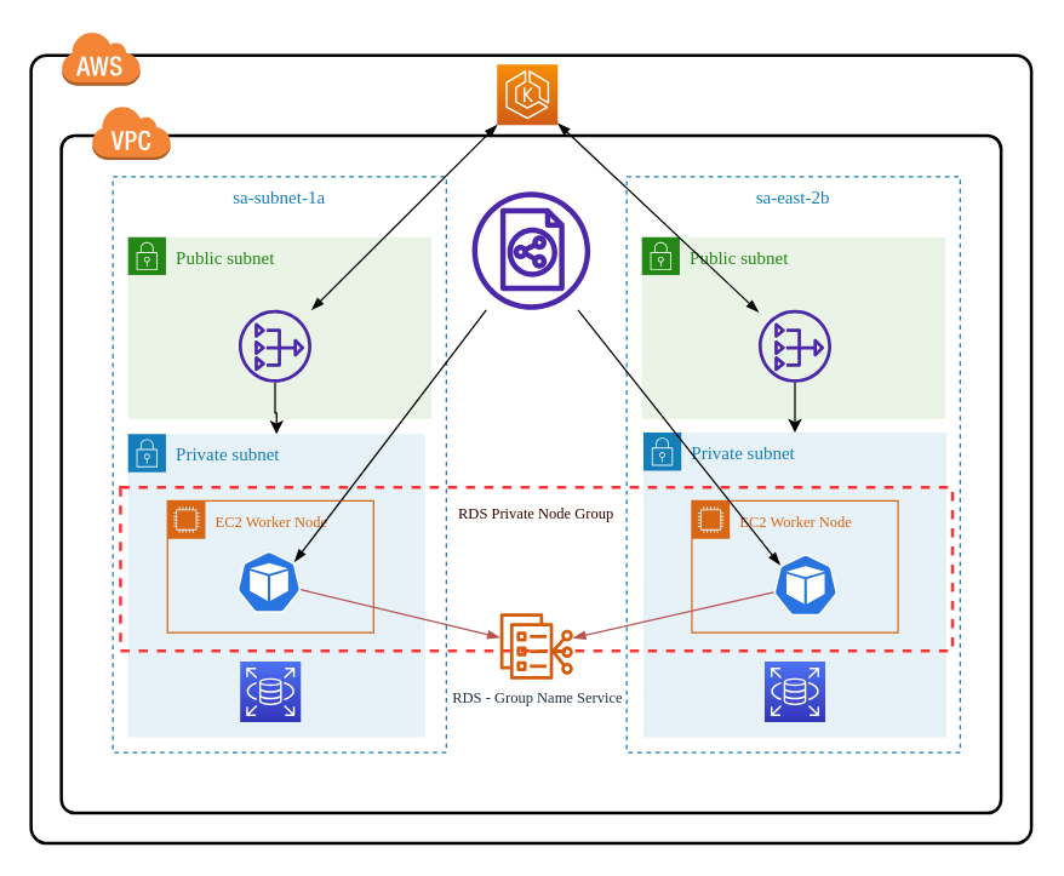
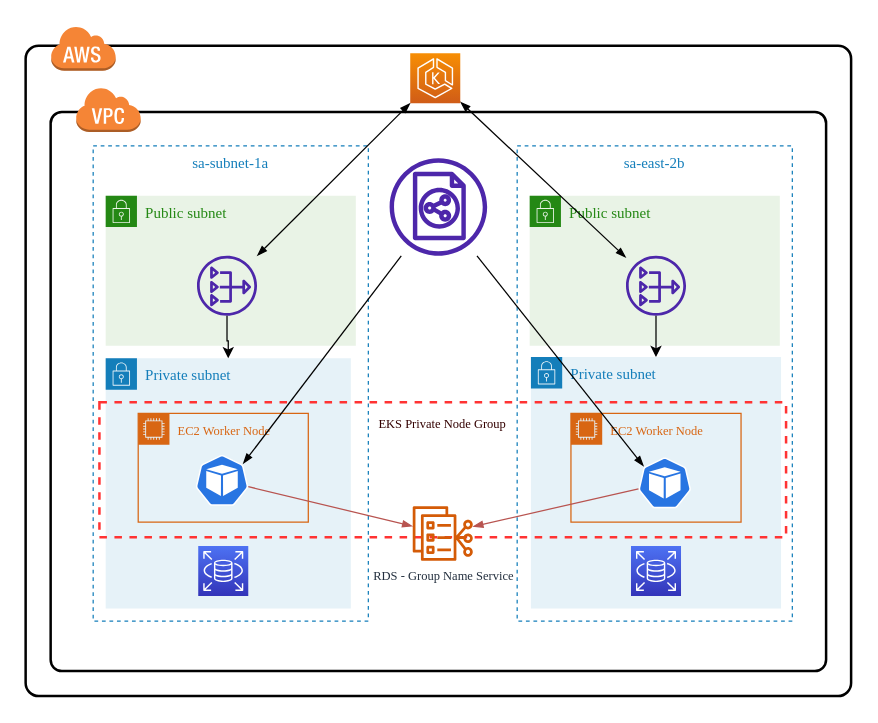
  <mxCell id="0" />
  <mxCell id="1" parent="0" />
  <mxCell id="2" value="sa-east-2b" style="fillColor=none;strokeColor=#147EBA;dashed=1;verticalAlign=top;fontStyle=0;fontColor=#147EBA;whiteSpace=wrap;html=1;fontFamily=Comic Sans MS;" vertex="1" parent="1"><mxGeometry x="413" y="116" width="220" height="380" as="geometry" /></mxCell>
  <mxCell id="3" value="" style="rounded=1;arcSize=2;dashed=0;fillColor=none;gradientColor=none;strokeWidth=2;" vertex="1" parent="1"><mxGeometry x="20" y="36" width="660" height="520" as="geometry" /></mxCell>
  <mxCell id="4" value="" style="rounded=1;arcSize=2;dashed=0;fillColor=none;gradientColor=none;strokeWidth=2;" vertex="1" parent="1"><mxGeometry x="40" y="89" width="620" height="447" as="geometry" /></mxCell>
  <mxCell id="5" value="sa-subnet-1a" style="fillColor=none;strokeColor=#147EBA;dashed=1;verticalAlign=top;fontStyle=0;fontColor=#147EBA;whiteSpace=wrap;html=1;fontFamily=Comic Sans MS;" vertex="1" parent="1"><mxGeometry x="74" y="116" width="220" height="380" as="geometry" /></mxCell>
  <mxCell id="6" value="" style="dashed=0;html=1;shape=mxgraph.aws3.cloud;fillColor=#F58536;gradientColor=none;dashed=0;" vertex="1" parent="1"><mxGeometry x="40" y="20" width="52" height="36" as="geometry" /></mxCell>
  <mxCell id="7" value="" style="dashed=0;html=1;shape=mxgraph.aws3.virtual_private_cloud;fillColor=#F58536;gradientColor=none;dashed=0;" vertex="1" parent="1"><mxGeometry x="60" y="69" width="52" height="36" as="geometry" /></mxCell>
  <mxCell id="8" value="&lt;font face=&quot;Comic Sans MS&quot;&gt;Public subnet&lt;/font&gt;" style="points=[[0,0],[0.25,0],[0.5,0],[0.75,0],[1,0],[1,0.25],[1,0.5],[1,0.75],[1,1],[0.75,1],[0.5,1],[0.25,1],[0,1],[0,0.75],[0,0.5],[0,0.25]];outlineConnect=0;gradientColor=none;html=1;whiteSpace=wrap;fontSize=12;fontStyle=0;container=1;pointerEvents=0;collapsible=0;recursiveResize=0;shape=mxgraph.aws4.group;grIcon=mxgraph.aws4.group_security_group;grStroke=0;strokeColor=#248814;fillColor=#E9F3E6;verticalAlign=top;align=left;spacingLeft=30;fontColor=#248814;dashed=0;" vertex="1" parent="1"><mxGeometry x="84" y="156" width="200" height="120" as="geometry" /></mxCell>
  <mxCell id="9" value="" style="sketch=0;outlineConnect=0;fontColor=#232F3E;gradientColor=none;fillColor=#4D27AA;strokeColor=none;dashed=0;verticalLabelPosition=bottom;verticalAlign=top;align=center;html=1;fontSize=12;fontStyle=0;aspect=fixed;pointerEvents=1;shape=mxgraph.aws4.nat_gateway;" vertex="1" parent="8"><mxGeometry x="73" y="48" width="48" height="48" as="geometry" /></mxCell>
  <mxCell id="10" value="&lt;font face=&quot;Comic Sans MS&quot;&gt;Public subnet&lt;/font&gt;" style="points=[[0,0],[0.25,0],[0.5,0],[0.75,0],[1,0],[1,0.25],[1,0.5],[1,0.75],[1,1],[0.75,1],[0.5,1],[0.25,1],[0,1],[0,0.75],[0,0.5],[0,0.25]];outlineConnect=0;gradientColor=none;html=1;whiteSpace=wrap;fontSize=12;fontStyle=0;container=1;pointerEvents=0;collapsible=0;recursiveResize=0;shape=mxgraph.aws4.group;grIcon=mxgraph.aws4.group_security_group;grStroke=0;strokeColor=#248814;fillColor=#E9F3E6;verticalAlign=top;align=left;spacingLeft=30;fontColor=#248814;dashed=0;" vertex="1" parent="1"><mxGeometry x="423" y="156" width="200" height="120" as="geometry" /></mxCell>
  <mxCell id="11" value="" style="sketch=0;outlineConnect=0;fontColor=#232F3E;gradientColor=none;fillColor=#4D27AA;strokeColor=none;dashed=0;verticalLabelPosition=bottom;verticalAlign=top;align=center;html=1;fontSize=12;fontStyle=0;aspect=fixed;pointerEvents=1;shape=mxgraph.aws4.nat_gateway;" vertex="1" parent="10"><mxGeometry x="77" y="48" width="48" height="48" as="geometry" /></mxCell>
  <mxCell id="12" value="&lt;font face=&quot;Comic Sans MS&quot;&gt;Private subnet&lt;/font&gt;" style="points=[[0,0],[0.25,0],[0.5,0],[0.75,0],[1,0],[1,0.25],[1,0.5],[1,0.75],[1,1],[0.75,1],[0.5,1],[0.25,1],[0,1],[0,0.75],[0,0.5],[0,0.25]];outlineConnect=0;gradientColor=none;html=1;whiteSpace=wrap;fontSize=12;fontStyle=0;container=1;pointerEvents=0;collapsible=0;recursiveResize=0;shape=mxgraph.aws4.group;grIcon=mxgraph.aws4.group_security_group;grStroke=0;strokeColor=#147EBA;fillColor=#E6F2F8;verticalAlign=top;align=left;spacingLeft=30;fontColor=#147EBA;dashed=0;" vertex="1" parent="1"><mxGeometry x="84" y="286" width="196" height="200" as="geometry" /></mxCell>
  <mxCell id="13" value="" style="sketch=0;points=[[0,0,0],[0.25,0,0],[0.5,0,0],[0.75,0,0],[1,0,0],[0,1,0],[0.25,1,0],[0.5,1,0],[0.75,1,0],[1,1,0],[0,0.25,0],[0,0.5,0],[0,0.75,0],[1,0.25,0],[1,0.5,0],[1,0.75,0]];outlineConnect=0;fontColor=#232F3E;gradientColor=#4D72F3;gradientDirection=north;fillColor=#3334B9;strokeColor=#ffffff;dashed=0;verticalLabelPosition=bottom;verticalAlign=top;align=center;html=1;fontSize=12;fontStyle=0;aspect=fixed;shape=mxgraph.aws4.resourceIcon;resIcon=mxgraph.aws4.rds;" vertex="1" parent="12"><mxGeometry x="74" y="150" width="40" height="40" as="geometry" /></mxCell>
  <mxCell id="14" value="&lt;font face=&quot;Comic Sans MS&quot;&gt;Private subnet&lt;/font&gt;" style="points=[[0,0],[0.25,0],[0.5,0],[0.75,0],[1,0],[1,0.25],[1,0.5],[1,0.75],[1,1],[0.75,1],[0.5,1],[0.25,1],[0,1],[0,0.75],[0,0.5],[0,0.25]];outlineConnect=0;gradientColor=none;html=1;whiteSpace=wrap;fontSize=12;fontStyle=0;container=1;pointerEvents=0;collapsible=0;recursiveResize=0;shape=mxgraph.aws4.group;grIcon=mxgraph.aws4.group_security_group;grStroke=0;strokeColor=#147EBA;fillColor=#E6F2F8;verticalAlign=top;align=left;spacingLeft=30;fontColor=#147EBA;dashed=0;" vertex="1" parent="1"><mxGeometry x="424" y="285" width="200" height="201" as="geometry" /></mxCell>
  <mxCell id="15" value="" style="sketch=0;points=[[0,0,0],[0.25,0,0],[0.5,0,0],[0.75,0,0],[1,0,0],[0,1,0],[0.25,1,0],[0.5,1,0],[0.75,1,0],[1,1,0],[0,0.25,0],[0,0.5,0],[0,0.75,0],[1,0.25,0],[1,0.5,0],[1,0.75,0]];outlineConnect=0;fontColor=#232F3E;gradientColor=#4D72F3;gradientDirection=north;fillColor=#3334B9;strokeColor=#ffffff;dashed=0;verticalLabelPosition=bottom;verticalAlign=top;align=center;html=1;fontSize=12;fontStyle=0;aspect=fixed;shape=mxgraph.aws4.resourceIcon;resIcon=mxgraph.aws4.rds;" vertex="1" parent="14"><mxGeometry x="80" y="151" width="40" height="40" as="geometry" /></mxCell>
- <mxCell id="16" value="&lt;font color=&quot;#330000&quot; style=&quot;font-size: 10px;&quot;&gt;RDS Private Node Group&lt;/font&gt;" style="outlineConnect=0;gradientColor=none;html=1;whiteSpace=wrap;fontSize=12;fontStyle=0;strokeColor=#FF3333;fillColor=none;verticalAlign=top;align=center;fontColor=#858B94;dashed=1;spacingTop=3;fontFamily=Comic Sans MS;strokeWidth=2;" vertex="1" parent="1"><mxGeometry x="79" y="321" width="549" height="108" as="geometry" /></mxCell>
+ <mxCell id="16" value="&lt;font color=&quot;#330000&quot; style=&quot;font-size: 10px;&quot;&gt;EKS Private Node Group&lt;/font&gt;" style="outlineConnect=0;gradientColor=none;html=1;whiteSpace=wrap;fontSize=12;fontStyle=0;strokeColor=#FF3333;fillColor=none;verticalAlign=top;align=center;fontColor=#858B94;dashed=1;spacingTop=3;fontFamily=Comic Sans MS;strokeWidth=2;" vertex="1" parent="1"><mxGeometry x="79" y="321" width="549" height="108" as="geometry" /></mxCell>
  <mxCell id="17" value="&lt;font style=&quot;font-size: 10px;&quot; face=&quot;Comic Sans MS&quot;&gt;EC2 Worker Node&lt;/font&gt;" style="points=[[0,0],[0.25,0],[0.5,0],[0.75,0],[1,0],[1,0.25],[1,0.5],[1,0.75],[1,1],[0.75,1],[0.5,1],[0.25,1],[0,1],[0,0.75],[0,0.5],[0,0.25]];outlineConnect=0;gradientColor=none;html=1;whiteSpace=wrap;fontSize=12;fontStyle=0;container=1;pointerEvents=0;collapsible=0;recursiveResize=0;shape=mxgraph.aws4.group;grIcon=mxgraph.aws4.group_ec2_instance_contents;strokeColor=#D86613;fillColor=none;verticalAlign=top;align=left;spacingLeft=30;fontColor=#D86613;dashed=0;" vertex="1" parent="1"><mxGeometry x="110" y="330" width="136" height="87" as="geometry" /></mxCell>
  <mxCell id="18" value="" style="sketch=0;html=1;dashed=0;whitespace=wrap;fillColor=#2875E2;strokeColor=#ffffff;points=[[0.005,0.63,0],[0.1,0.2,0],[0.9,0.2,0],[0.5,0,0],[0.995,0.63,0],[0.72,0.99,0],[0.5,1,0],[0.28,0.99,0]];verticalLabelPosition=bottom;align=center;verticalAlign=top;shape=mxgraph.kubernetes.icon;prIcon=pod" vertex="1" parent="17"><mxGeometry x="46" y="31.5" width="42" height="44" as="geometry" /></mxCell>
  <mxCell id="19" value="&lt;font style=&quot;font-size: 10px;&quot; face=&quot;Comic Sans MS&quot;&gt;EC2 Worker Node&lt;/font&gt;" style="points=[[0,0],[0.25,0],[0.5,0],[0.75,0],[1,0],[1,0.25],[1,0.5],[1,0.75],[1,1],[0.75,1],[0.5,1],[0.25,1],[0,1],[0,0.75],[0,0.5],[0,0.25]];outlineConnect=0;gradientColor=none;html=1;whiteSpace=wrap;fontSize=12;fontStyle=0;container=1;pointerEvents=0;collapsible=0;recursiveResize=0;shape=mxgraph.aws4.group;grIcon=mxgraph.aws4.group_ec2_instance_contents;strokeColor=#D86613;fillColor=none;verticalAlign=top;align=left;spacingLeft=30;fontColor=#D86613;dashed=0;" vertex="1" parent="1"><mxGeometry x="456" y="330" width="136" height="87" as="geometry" /></mxCell>
  <mxCell id="20" value="" style="sketch=0;html=1;dashed=0;whitespace=wrap;fillColor=#2875E2;strokeColor=#ffffff;points=[[0.005,0.63,0],[0.1,0.2,0],[0.9,0.2,0],[0.5,0,0],[0.995,0.63,0],[0.72,0.99,0],[0.5,1,0],[0.28,0.99,0]];verticalLabelPosition=bottom;align=center;verticalAlign=top;shape=mxgraph.kubernetes.icon;prIcon=pod" vertex="1" parent="19"><mxGeometry x="54" y="33.5" width="42" height="44" as="geometry" /></mxCell>
  <mxCell id="21" value="&lt;font face=&quot;Comic Sans MS&quot; style=&quot;font-size: 10px;&quot;&gt;RDS - Group Name Service&lt;/font&gt;" style="sketch=0;outlineConnect=0;fontColor=#232F3E;gradientColor=none;fillColor=#D45B07;strokeColor=none;dashed=0;verticalLabelPosition=bottom;verticalAlign=top;align=center;html=1;fontSize=10;fontStyle=0;aspect=fixed;pointerEvents=1;shape=mxgraph.aws4.ecs_service_connect;" vertex="1" parent="1"><mxGeometry x="329.5" y="404" width="48" height="44" as="geometry" /></mxCell>
  <mxCell id="22" style="rounded=0;orthogonalLoop=1;jettySize=auto;html=1;endArrow=blockThin;endFill=1;fillColor=#f8cecc;strokeColor=#b85450;" edge="1" parent="1" source="18" target="21"><mxGeometry relative="1" as="geometry" /></mxCell>
  <mxCell id="23" style="rounded=0;orthogonalLoop=1;jettySize=auto;html=1;fillColor=#f8cecc;strokeColor=#b85450;endArrow=blockThin;endFill=1;" edge="1" parent="1" source="20" target="21"><mxGeometry relative="1" as="geometry" /></mxCell>
  <mxCell id="24" style="rounded=0;orthogonalLoop=1;jettySize=auto;html=1;entryX=0.9;entryY=0.2;entryDx=0;entryDy=0;entryPerimeter=0;endArrow=blockThin;endFill=1;" edge="1" parent="1" source="26" target="18"><mxGeometry relative="1" as="geometry" /></mxCell>
  <mxCell id="25" style="rounded=0;orthogonalLoop=1;jettySize=auto;html=1;entryX=0.1;entryY=0.2;entryDx=0;entryDy=0;entryPerimeter=0;endArrow=blockThin;endFill=1;" edge="1" parent="1" source="26" target="20"><mxGeometry relative="1" as="geometry" /></mxCell>
  <mxCell id="26" value="" style="sketch=0;outlineConnect=0;fontColor=#232F3E;gradientColor=none;fillColor=#4D27AA;strokeColor=none;dashed=0;verticalLabelPosition=bottom;verticalAlign=top;align=center;html=1;fontSize=12;fontStyle=0;aspect=fixed;pointerEvents=1;shape=mxgraph.aws4.classic_load_balancer;" vertex="1" parent="1"><mxGeometry x="311" y="126" width="78" height="78" as="geometry" /></mxCell>
  <mxCell id="27" style="edgeStyle=orthogonalEdgeStyle;rounded=0;orthogonalLoop=1;jettySize=auto;html=1;" edge="1" parent="1" source="9" target="12"><mxGeometry relative="1" as="geometry" /></mxCell>
  <mxCell id="28" style="edgeStyle=orthogonalEdgeStyle;rounded=0;orthogonalLoop=1;jettySize=auto;html=1;" edge="1" parent="1" source="11" target="14"><mxGeometry relative="1" as="geometry" /></mxCell>
  <mxCell id="29" style="rounded=0;orthogonalLoop=1;jettySize=auto;html=1;startArrow=blockThin;startFill=1;endArrow=blockThin;endFill=1;" edge="1" parent="1" source="31" target="11"><mxGeometry relative="1" as="geometry" /></mxCell>
  <mxCell id="30" style="rounded=0;orthogonalLoop=1;jettySize=auto;html=1;startArrow=blockThin;startFill=1;endArrow=blockThin;endFill=1;" edge="1" parent="1" source="31" target="9"><mxGeometry relative="1" as="geometry" /></mxCell>
  <mxCell id="31" value="" style="sketch=0;points=[[0,0,0],[0.25,0,0],[0.5,0,0],[0.75,0,0],[1,0,0],[0,1,0],[0.25,1,0],[0.5,1,0],[0.75,1,0],[1,1,0],[0,0.25,0],[0,0.5,0],[0,0.75,0],[1,0.25,0],[1,0.5,0],[1,0.75,0]];outlineConnect=0;fontColor=#232F3E;gradientColor=#F78E04;gradientDirection=north;fillColor=#D05C17;strokeColor=#ffffff;dashed=0;verticalLabelPosition=bottom;verticalAlign=top;align=center;html=1;fontSize=12;fontStyle=0;aspect=fixed;shape=mxgraph.aws4.resourceIcon;resIcon=mxgraph.aws4.eks;" vertex="1" parent="1"><mxGeometry x="327.5" y="42" width="40" height="40" as="geometry" /></mxCell>
